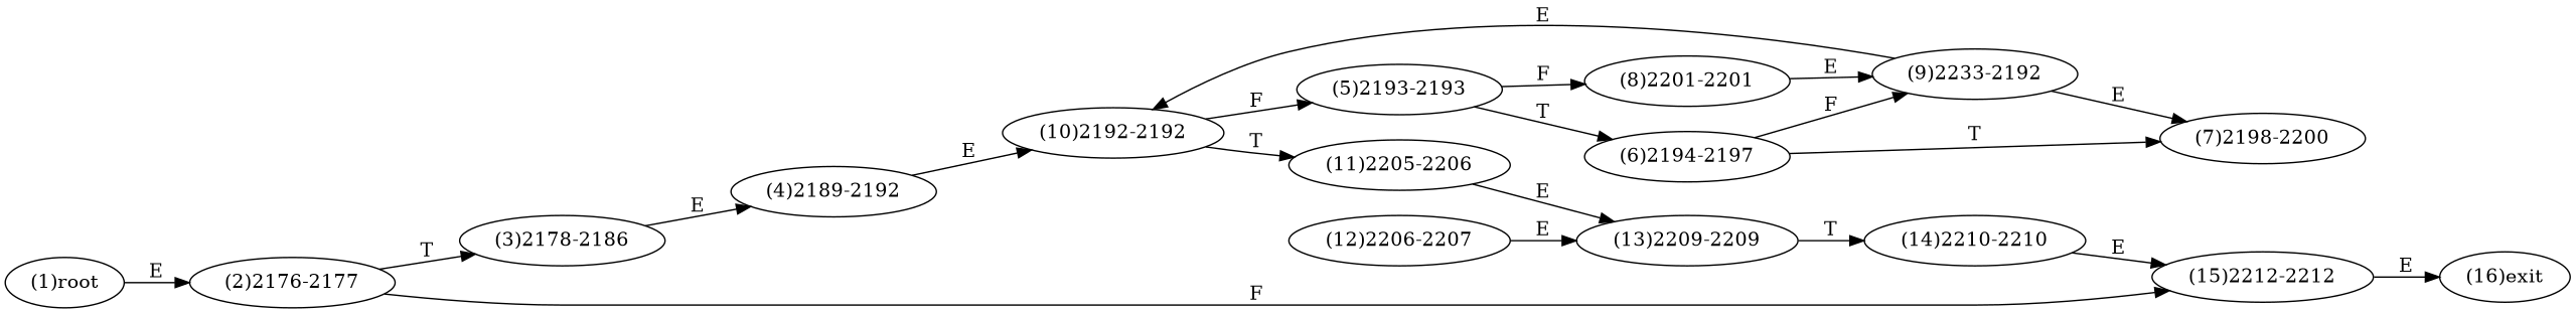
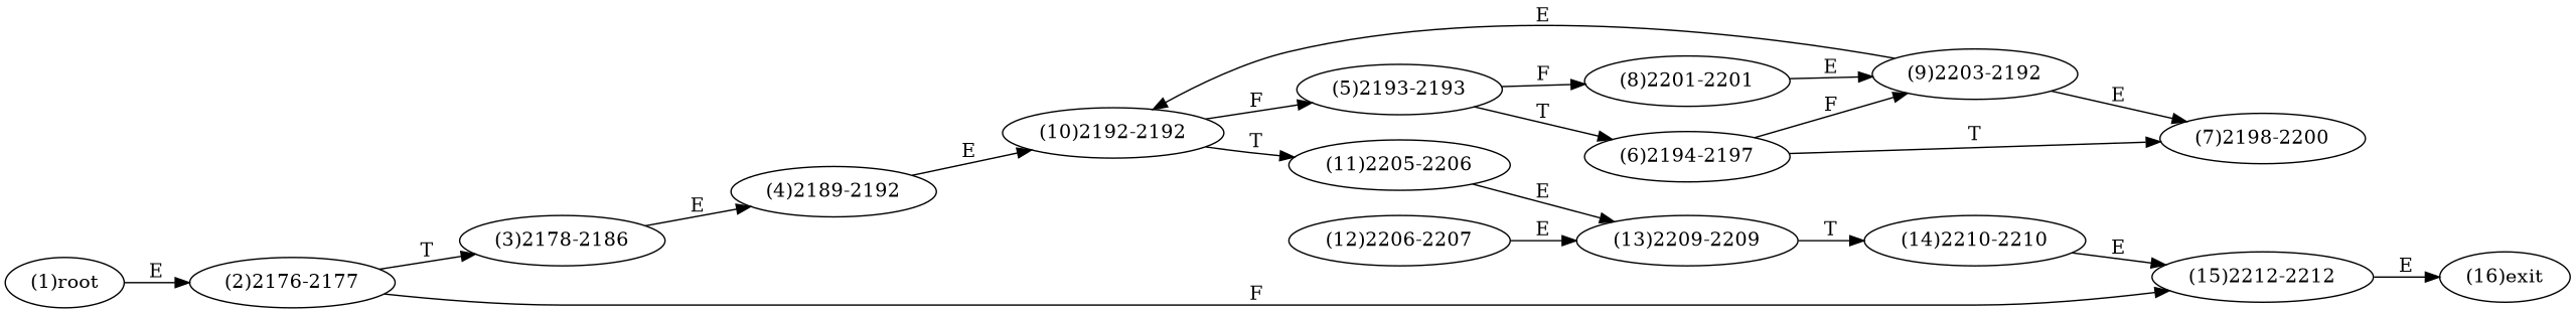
  digraph {
    rankdir=LR
    n1 [label="(1)root"]
    n2 [label="(2)2176-2177"]
    n3 [label="(3)2178-2186"]
    n4 [label="(15)2212-2212"]
    n5 [label="(4)2189-2192"]
    n6 [label="(16)exit"]
    n7 [label="(10)2192-2192"]
    n8 [label="(5)2193-2193"]
    n9 [label="(11)2205-2206"]
    n10 [label="(6)2194-2197"]
    n11 [label="(8)2201-2201"]
    n12 [label="(7)2198-2200"]
-   n13 [label="(9)2233-2192"]
+   n13 [label="(9)2203-2192"]
    n14 [label="(13)2209-2209"]
    n15 [label="(14)2210-2210"]
    n16 [label="(12)2206-2207"]
    n1 -> n2 [label=E]
    n2 -> n3 [label=T]
    n2 -> n4 [label=F]
    n3 -> n5 [label=E]
    n4 -> n6 [label=E]
    n5 -> n7 [label=E]
    n7 -> n8 [label=F]
    n7 -> n9 [label=T]
    n8 -> n10 [label=T]
    n8 -> n11 [label=F]
    n9 -> n14 [label=E]
    n10 -> n12 [label=T]
    n10 -> n13 [label=F]
    n11 -> n13 [label=E]
    n13 -> n7 [label=E]
    n13 -> n12 [label=E]
    n14 -> n15 [label=T]
    n15 -> n4 [label=E]
    n16 -> n14 [label=E]
  }
